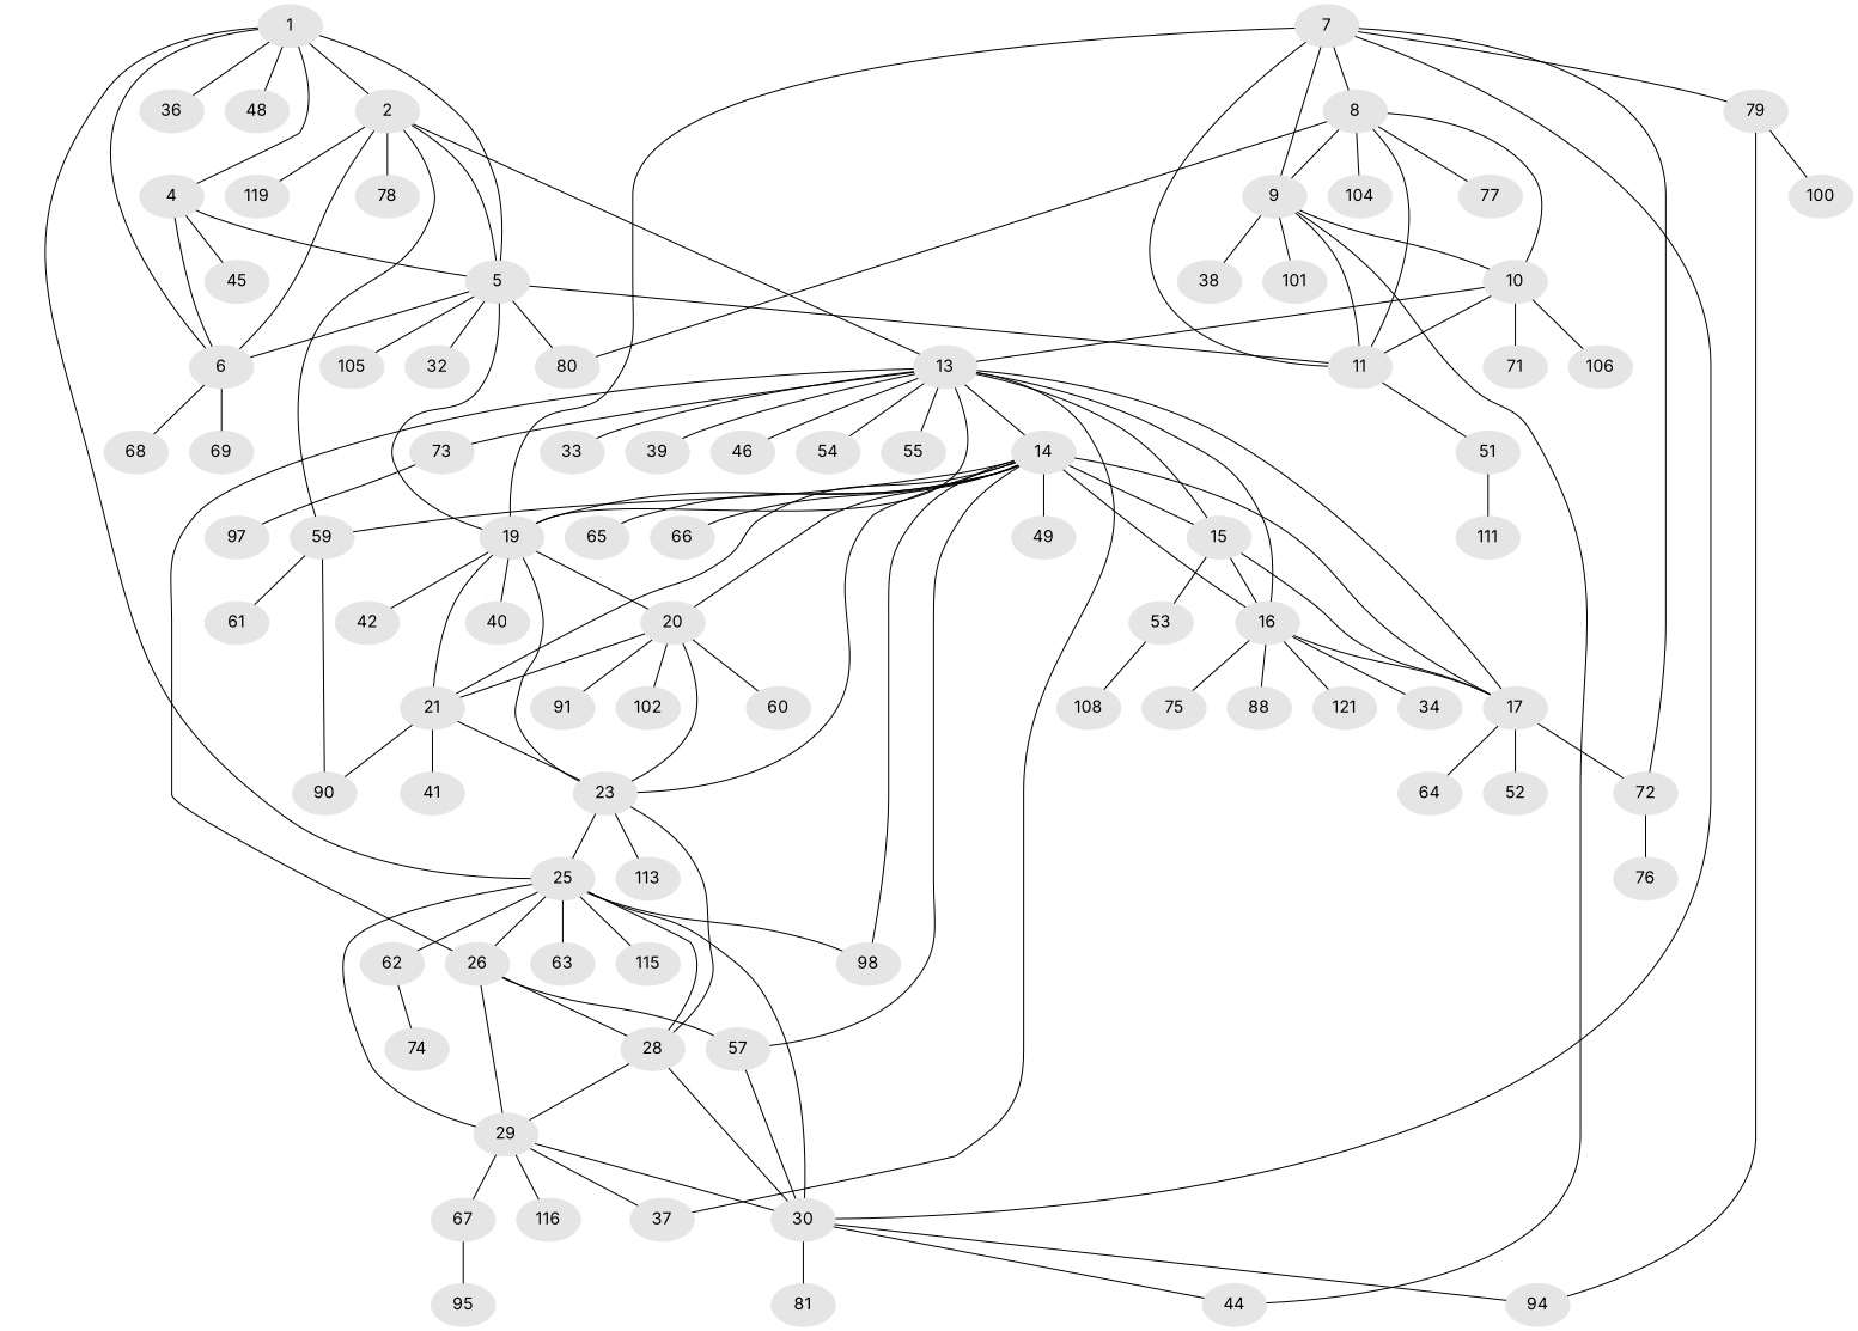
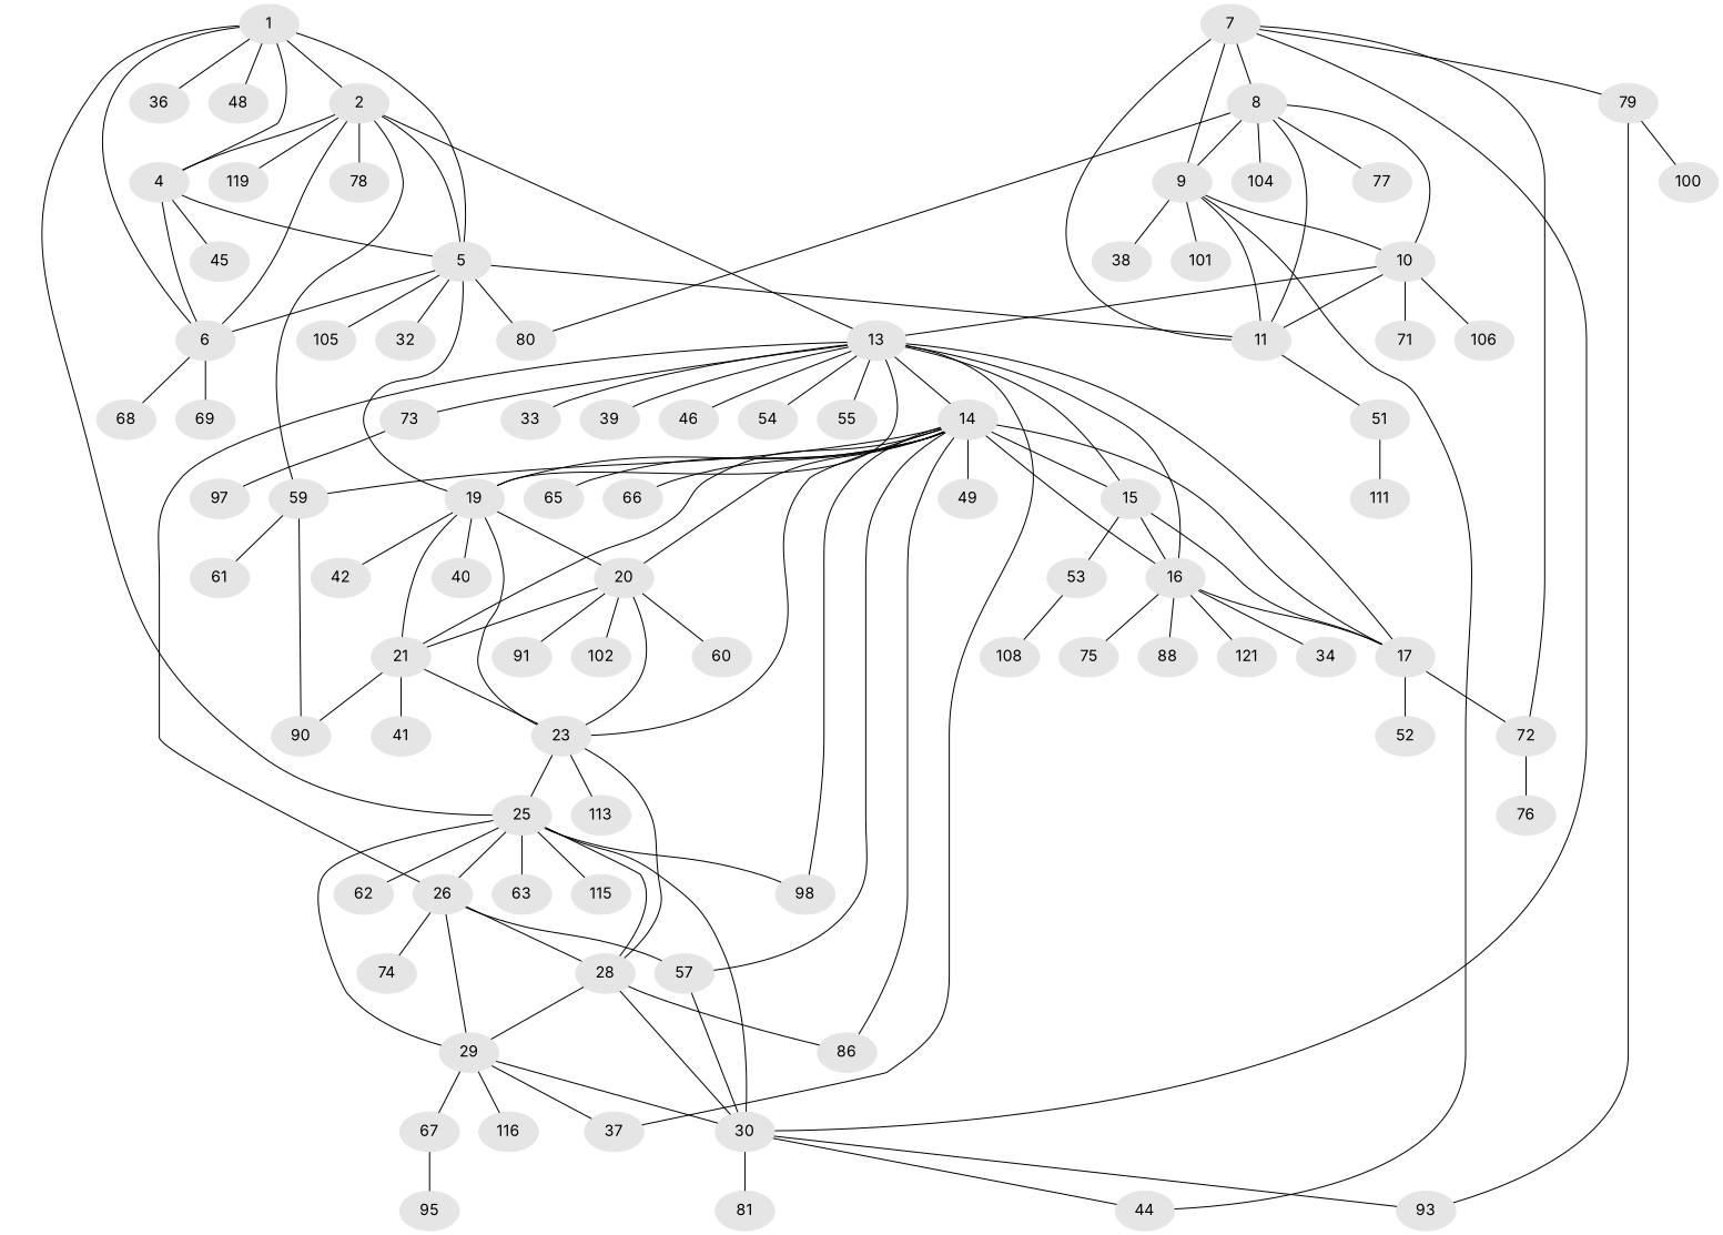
  graph {
    fontname=Inter
    node [color=gray90 fontname=Inter style=filled]
    edge [fontname=Inter]
    1 [super="+82"]
    2 [super="+3"]
    4 [super="+35"]
    5
    6 [super="+103"]
    25 [super="+27"]
    36
    48 [super="+50"]
    13 [super="+124"]
    59 [super="+107"]
    78 [super="+99"]
    119
    45 [super="+122"]
    11 [super="+58"]
    19 [super="+24"]
    32
    80
    105 [super="+117"]
    68
    69
    30 [super="+96"]
    26 [super="+56"]
    98 [super="+112"]
    28 [super="+31"]
    29 [super="+109"]
    62 [super="+92"]
    63
    115
    14 [super="+22"]
    15 [super="+94"]
    16 [super="+47"]
    17 [super="+18"]
    33
    37
    39
    46
    54
    55
    73
    90
    61
    51
    20 [super="+83"]
    21 [super="+70"]
    23 [super="+89"]
    40
    42
    7 [super="+85"]
    8 [super="+87"]
    9 [super="+12"]
    72
    79
    10 [super="+43"]
    77
    104
    38
    44 [super="+123"]
    101
    71
    106
    81
-   93 [label=94]
+   93
    76
    100 [super="+120"]
    111 [super="+118"]
    49
    57
    65
    66
+   86
    53
    34
    75
    88 [super="+114"]
    121
    52
-   64
    74
    97
    60
    91
    102
    41
    113
    108
    67 [super="+84"]
    116
    95
    1 -- 2 [weight=2]
    1 -- 4
    1 -- 5
    1 -- 6
    1 -- 25
    1 -- 36
    1 -- 48
+   2 -- 4 [weight=2]
    2 -- 5 [weight=2]
    2 -- 6 [weight=2]
    2 -- 13
    2 -- 59
    2 -- 78
    2 -- 119
    4 -- 5
    4 -- 6
    4 -- 45
    5 -- 6
    5 -- 11
    5 -- 19
    5 -- 32
    5 -- 80
    5 -- 105
    6 -- 68
    6 -- 69
    25 -- 30 [weight=2]
    25 -- 26 [weight=2]
    25 -- 98
    25 -- 28 [weight=2]
    25 -- 29 [weight=2]
    25 -- 62
    25 -- 63
    25 -- 115
    13 -- 19
    13 -- 26
    13 -- 14
    13 -- 15
    13 -- 16
    13 -- 17 [weight=2]
    13 -- 33
    13 -- 37
    13 -- 39
    13 -- 46
    13 -- 54
    13 -- 55
    13 -- 73
    59 -- 90
    59 -- 61
    11 -- 51
    19 -- 20 [weight=2]
    19 -- 21 [weight=2]
    19 -- 23 [weight=2]
    19 -- 40
    19 -- 42
    30 -- 44
    30 -- 81
    30 -- 93
    26 -- 28
    26 -- 29
    26 -- 57
-   62 -- 74
+   26 -- 74
    28 -- 30
    28 -- 29
+   28 -- 86
    29 -- 30
    29 -- 37
    29 -- 67
    29 -- 116
    14 -- 59
    14 -- 19 [weight=2]
    14 -- 98
    14 -- 15
    14 -- 16
    14 -- 17 [weight=2]
    14 -- 20
    14 -- 21
    14 -- 23
    14 -- 49
    14 -- 57
    14 -- 65
    14 -- 66
+   14 -- 86
    15 -- 16
    15 -- 17 [weight=2]
    15 -- 53
    16 -- 17 [weight=2]
    16 -- 34
    16 -- 75
    16 -- 88
    16 -- 121
    17 -- 72
    17 -- 52
-   17 -- 64
    73 -- 97
    51 -- 111
    20 -- 21
    20 -- 23
    20 -- 60
    20 -- 91
    20 -- 102
    21 -- 90
    21 -- 23
    21 -- 41
    23 -- 25
    23 -- 28
    23 -- 113
    7 -- 11
-   7 -- 19
    7 -- 30
    7 -- 8
    7 -- 9 [weight=2]
    7 -- 72
    7 -- 79
    8 -- 11
    8 -- 80
    8 -- 9 [weight=2]
    8 -- 10
    8 -- 77
    8 -- 104
    9 -- 11 [weight=2]
    9 -- 10 [weight=2]
    9 -- 38
    9 -- 44
    9 -- 101
    72 -- 76
    79 -- 93
    79 -- 100
    10 -- 13
    10 -- 11
    10 -- 71
    10 -- 106
    57 -- 30
    53 -- 108
    67 -- 95
  }
